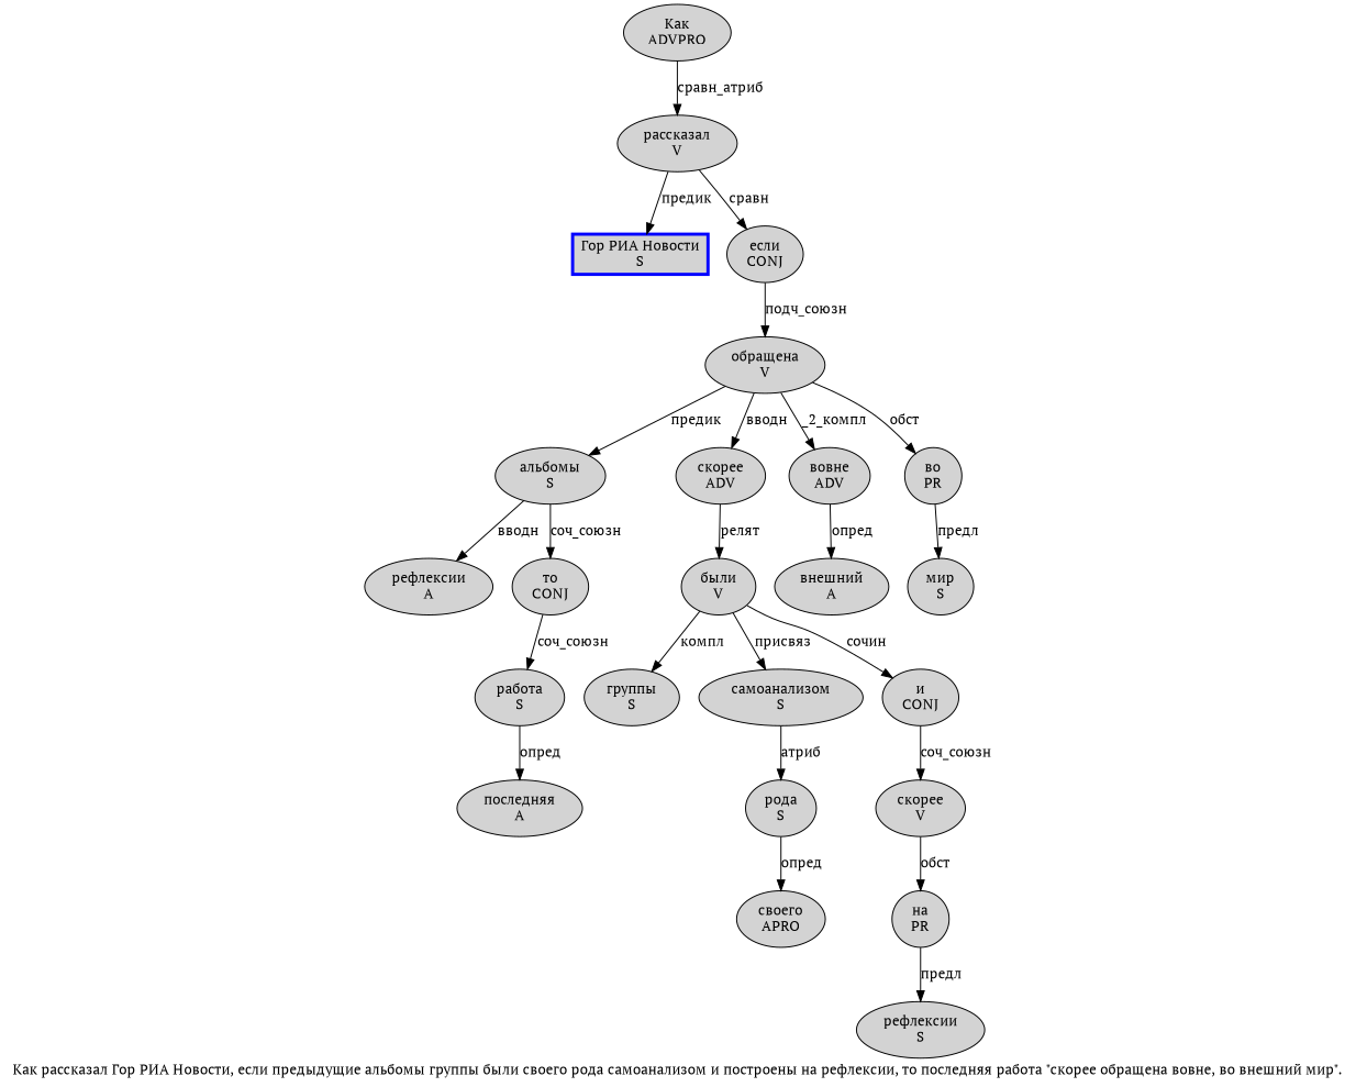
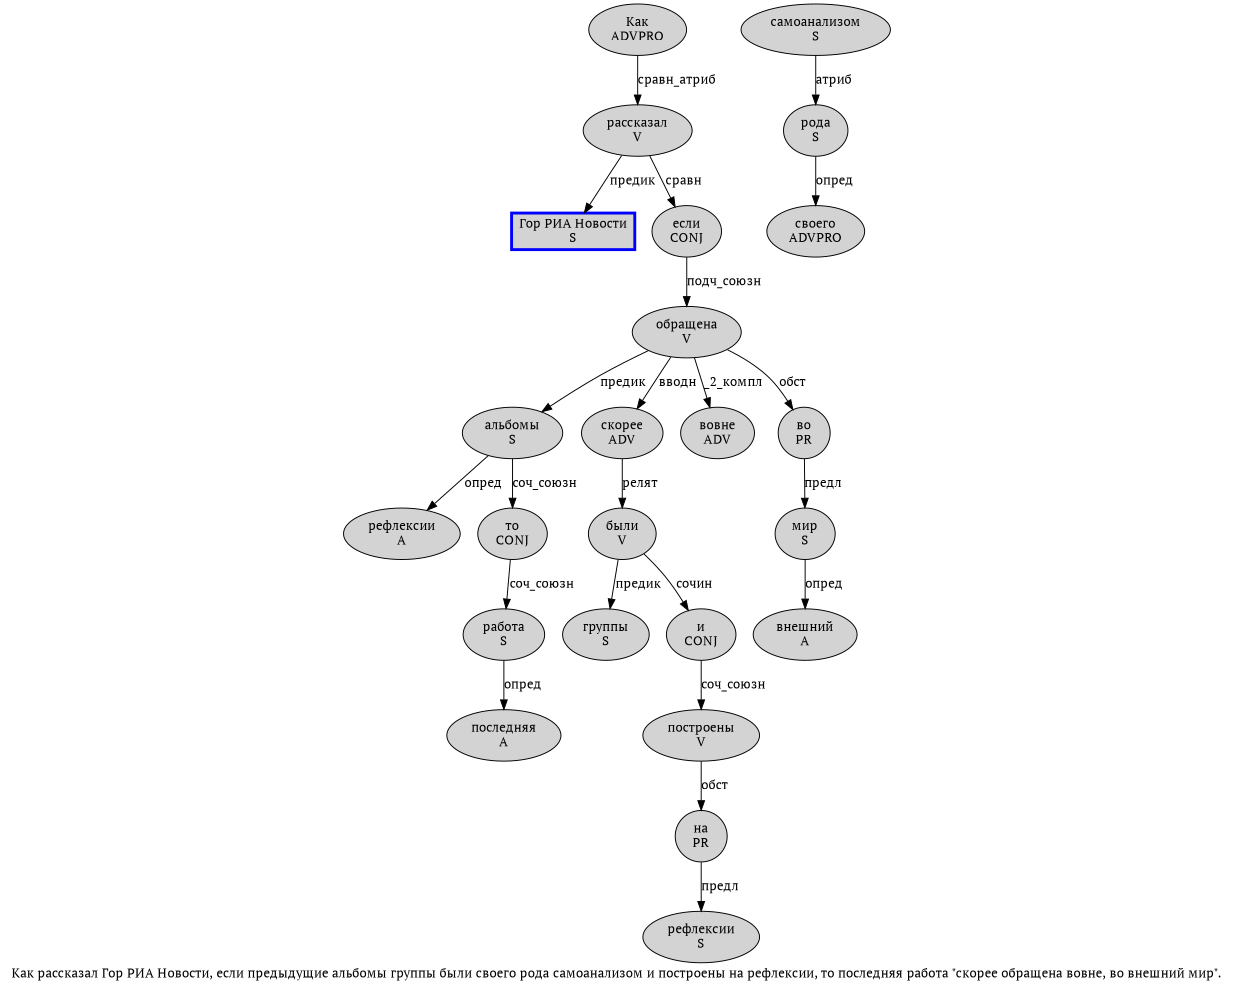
  digraph {
    fontname="PT Serif"
    label="Как рассказал Гор РИА Новости, если предыдущие альбомы группы были своего рода самоанализом и построены на рефлексии, то последняя работа \"скорее обращена вовне, во внешний мир\"."
    node [fillcolor=lightgray fontname="PT Serif" penwidth=1 shape=ellipse style=filled]
    edge [fontname="PT Serif"]
    n1 [label="Как\nADVPRO"]
    n2 [label="рассказал\nV"]
    n3 [color=blue label="Гор РИА Новости\nS" penwidth=3 shape=box]
    n4 [label="если\nCONJ"]
    n5 [label="обращена\nV"]
    n6 [label="альбомы\nS"]
    n7 [label="скорее\nADV"]
    n8 [label="вовне\nADV"]
    n9 [label="во\nPR"]
    n10 [label="рефлексии\nA"]
    n11 [label="то\nCONJ"]
    n12 [label="были\nV"]
    n13 [label="группы\nS"]
    n14 [label="самоанализом\nS"]
    n15 [label="и\nCONJ"]
    n16 [label="работа\nS"]
    n17 [label="рода\nS"]
-   n18 [label="скорее\nV"]
-   n19 [label="своего\nAPRO"]
+   n18 [label="построены\nV"]
+   n19 [label="своего\nADVPRO"]
    n20 [label="на\nPR"]
    n21 [label="рефлексии\nS"]
    n22 [label="последняя\nA"]
    n23 [label="мир\nS"]
    n24 [label="внешний\nA"]
    n1 -> n2 [label="сравн_атриб"]
    n2 -> n3 [label="предик"]
    n2 -> n4 [label="сравн"]
    n4 -> n5 [label="подч_союзн"]
    n5 -> n6 [label="предик"]
    n5 -> n7 [label="вводн"]
    n5 -> n8 [label="_2_компл"]
    n5 -> n9 [label="обст"]
-   n6 -> n10 [label="вводн"]
+   n6 -> n10 [label="опред"]
    n6 -> n11 [label="соч_союзн"]
    n7 -> n12 [label="релят"]
    n9 -> n23 [label="предл"]
    n11 -> n16 [label="соч_союзн"]
-   n12 -> n13 [label="компл"]
-   n12 -> n14 [label="присвяз"]
+   n12 -> n13 [label="предик"]
    n12 -> n15 [label="сочин"]
    n14 -> n17 [label="атриб"]
    n15 -> n18 [label="соч_союзн"]
    n16 -> n22 [label="опред"]
    n17 -> n19 [label="опред"]
    n18 -> n20 [label="обст"]
    n20 -> n21 [label="предл"]
-   n8 -> n24 [label="опред"]
+   n23 -> n24 [label="опред"]
  }
